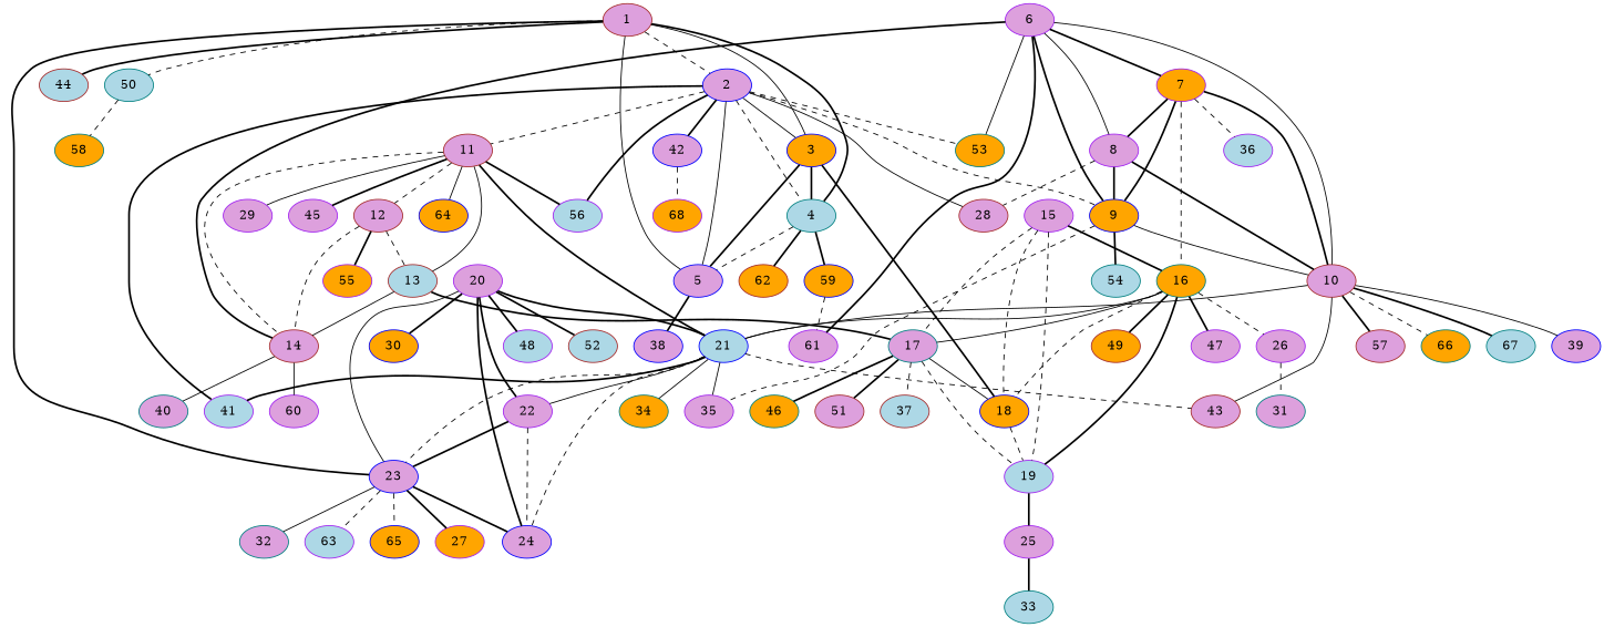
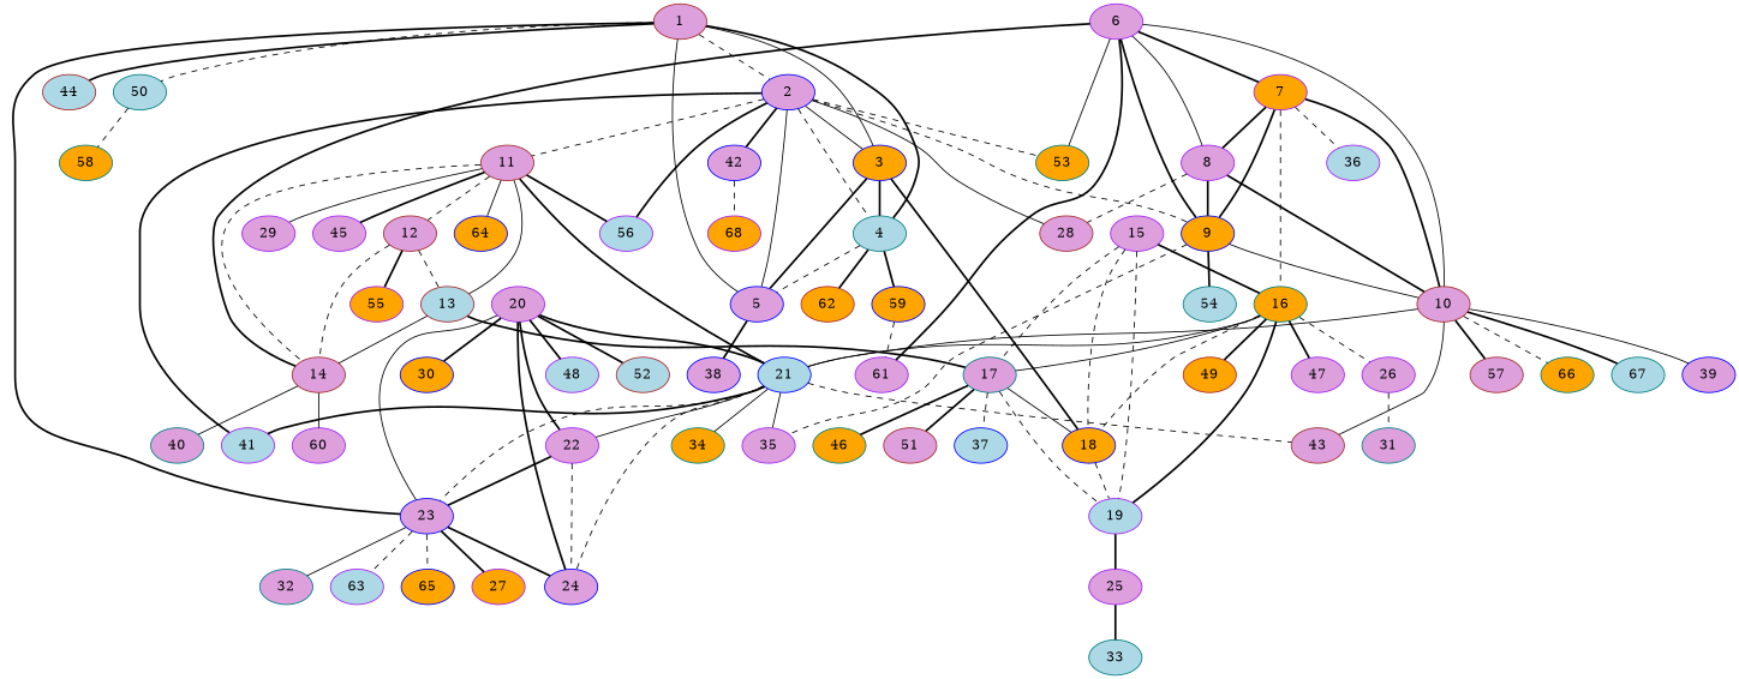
  graph {
    node [color=purple fillcolor=plum style=filled]
    edge [style=bold weight=1.0]
    1 [color=brown]
    2 [color=blue]
    3 [color=blue fillcolor=orange]
    4 [color=teal fillcolor=lightblue]
    5 [color=blue]
    23 [color=blue]
    44 [color=brown fillcolor=lightblue]
    50 [color=teal fillcolor=lightblue]
    9 [color=blue fillcolor=orange]
    11 [color=brown]
    28 [color=brown]
    41 [fillcolor=lightblue]
    42 [color=blue]
    53 [color=teal fillcolor=orange]
    56 [fillcolor=lightblue]
    18 [color=blue fillcolor=orange]
    59 [color=blue fillcolor=orange]
    62 [color=brown fillcolor=orange]
    38 [color=blue]
    24 [color=blue]
    27 [fillcolor=orange]
    32 [color=teal]
    63 [fillcolor=lightblue]
    65 [color=blue fillcolor=orange]
    58 [color=teal fillcolor=orange]
    10 [color=brown]
    35
    54 [color=teal fillcolor=lightblue]
    14 [color=brown]
    21 [color=blue fillcolor=lightblue]
    12 [color=brown]
    13 [color=brown fillcolor=lightblue]
    29
    45
    64 [color=blue fillcolor=orange]
    68 [fillcolor=orange]
    19 [fillcolor=lightblue]
    61
    6
    7 [fillcolor=orange]
    8
    16 [color=teal fillcolor=orange]
    36 [fillcolor=lightblue]
    39 [color=blue]
    43 [color=brown]
    57 [color=brown]
    66 [color=teal fillcolor=orange]
    67 [color=teal fillcolor=lightblue]
    40 [color=teal]
    60
    17 [color=teal]
    26
    47
    49 [color=brown fillcolor=orange]
    22
    34 [color=teal fillcolor=orange]
    55 [fillcolor=orange]
-   37 [color=brown fillcolor=lightblue]
+   37 [color=blue fillcolor=lightblue]
    46 [color=teal fillcolor=orange]
    51 [color=brown]
    15
    25
    31 [color=teal]
    33 [color=teal fillcolor=lightblue]
    20
    30 [color=blue fillcolor=orange]
    48 [fillcolor=lightblue]
    52 [color=brown fillcolor=lightblue]
    1 -- 2 [style=dashed]
    1 -- 3 [style=solid]
    1 -- 4
    1 -- 5 [style=solid]
    1 -- 23
    1 -- 44
    1 -- 50 [style=dashed]
    2 -- 3 [style=solid]
    2 -- 4 [style=dashed]
    2 -- 5 [style=solid]
    2 -- 9 [style=dashed]
    2 -- 11 [style=dashed]
    2 -- 28 [style=solid]
    2 -- 41
    2 -- 42
    2 -- 53 [style=dashed]
    2 -- 56
    3 -- 4
    3 -- 5
    3 -- 18
    4 -- 5 [style=dashed]
    4 -- 59
    4 -- 62
    5 -- 38
    23 -- 24
    23 -- 27
    23 -- 32 [style=solid]
    23 -- 63 [style=dashed]
    23 -- 65 [style=dashed]
    50 -- 58 [style=dashed]
    9 -- 10 [style=solid]
    9 -- 35 [style=dashed]
    9 -- 54
    11 -- 56
    11 -- 14 [style=dashed]
    11 -- 21
    11 -- 12 [style=dashed]
    11 -- 13 [style=solid weight=2.0]
    11 -- 29 [style=solid]
    11 -- 45
    11 -- 64 [style=solid]
    42 -- 68 [style=dashed]
    18 -- 19 [style=dashed]
    59 -- 61 [style=dashed]
    10 -- 21 [style=solid]
    10 -- 39 [style=solid]
    10 -- 43 [style=solid]
    10 -- 57
    10 -- 66 [style=dashed]
    10 -- 67
    14 -- 40 [style=solid]
    14 -- 60 [style=solid]
    21 -- 23 [style=dashed]
    21 -- 41
    21 -- 24 [style=dashed]
    21 -- 35 [style=solid]
    21 -- 43 [style=dashed]
    21 -- 22 [style=solid]
    21 -- 34 [style=solid]
    12 -- 14 [style=dashed]
    12 -- 13 [style=dashed weight=2.0]
    12 -- 55 [weight=3.0]
    13 -- 14 [style=solid weight=2.0]
    13 -- 17
    19 -- 25
    6 -- 9
    6 -- 53 [style=solid weight=3.0]
    6 -- 10 [style=solid]
    6 -- 14
    6 -- 61
    6 -- 7
    6 -- 8 [style=solid]
    7 -- 9
    7 -- 10
    7 -- 8
    7 -- 16 [style=dashed]
    7 -- 36 [style=dashed]
    8 -- 9
    8 -- 28 [style=dashed]
    8 -- 10
    16 -- 18 [style=dashed]
    16 -- 21 [style=solid]
    16 -- 19
    16 -- 17 [style=solid]
    16 -- 26 [style=dashed]
    16 -- 47
    16 -- 49
    17 -- 18 [style=solid]
    17 -- 19 [style=dashed]
    17 -- 37 [style=dashed]
    17 -- 46
    17 -- 51
    26 -- 31 [style=dashed]
    22 -- 23
    22 -- 24 [style=dashed]
    15 -- 18 [style=dashed]
    15 -- 19 [style=dashed]
    15 -- 16
    15 -- 17 [style=dashed]
    25 -- 33
    20 -- 23 [style=solid]
    20 -- 24
    20 -- 21
    20 -- 22
    20 -- 30
    20 -- 48
    20 -- 52
  }
